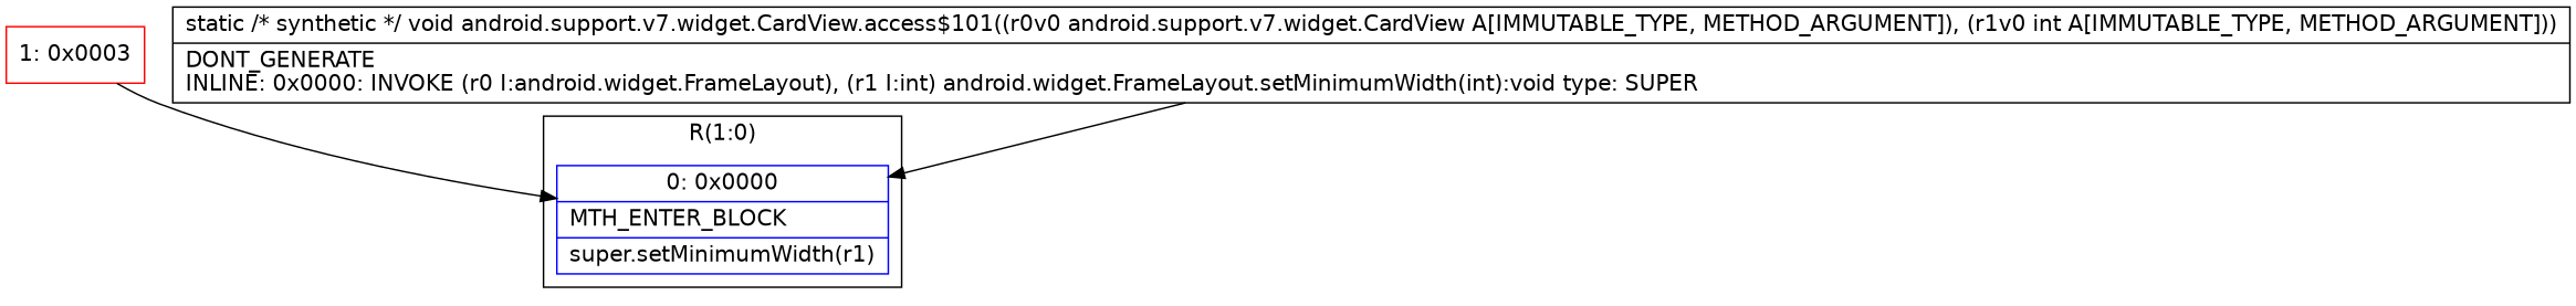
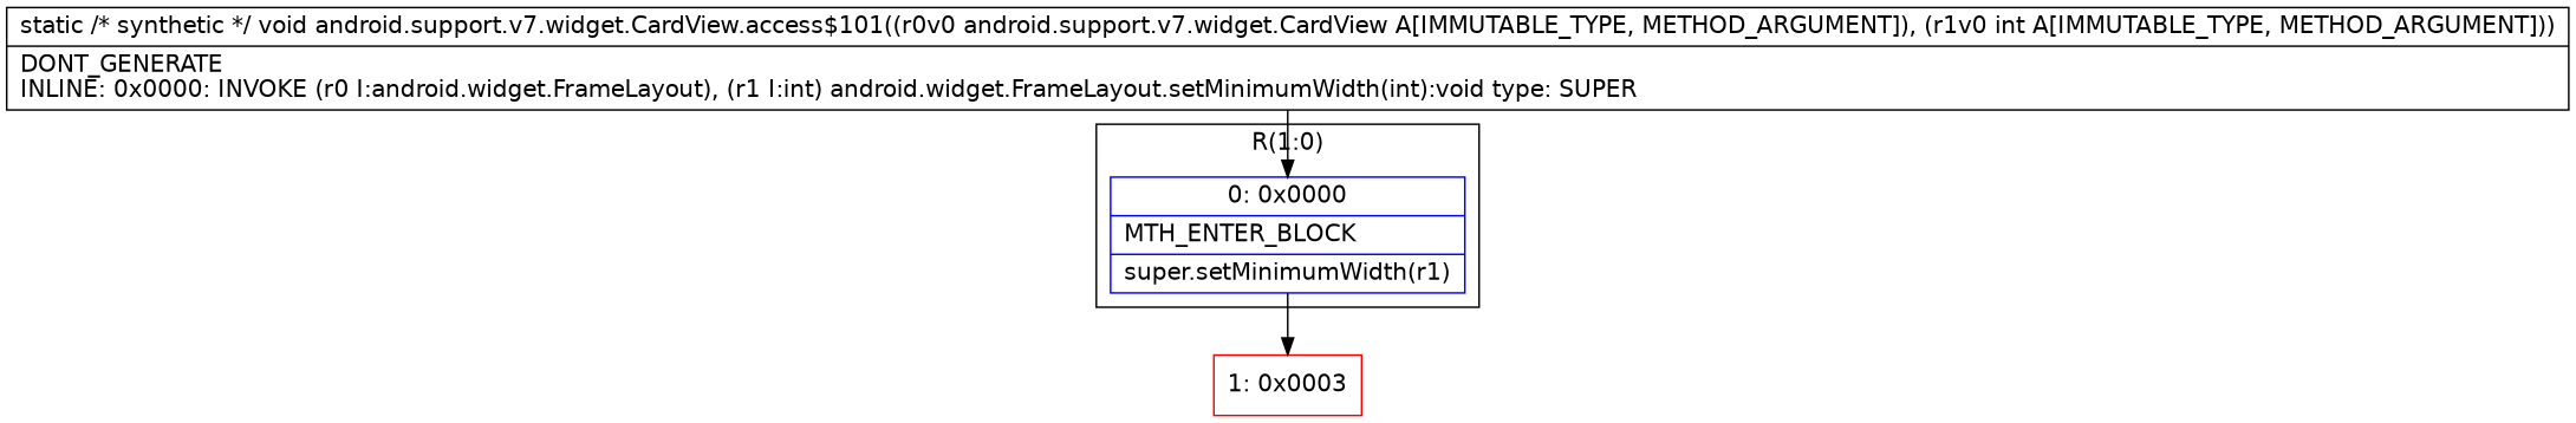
  digraph {
    fontname="DejaVu Sans"
    node [shape=record fontname="DejaVu Sans"]
    edge [fontname="DejaVu Sans"]
    n1 [color=blue label="{0\:\ 0x0000|MTH_ENTER_BLOCK\l|super.setMinimumWidth(r1)\l}"]
    n2 [color=red label="{1\:\ 0x0003}"]
    n3 [label="{static \/* synthetic *\/ void android.support.v7.widget.CardView.access$101((r0v0 android.support.v7.widget.CardView A[IMMUTABLE_TYPE, METHOD_ARGUMENT]), (r1v0 int A[IMMUTABLE_TYPE, METHOD_ARGUMENT]))  | DONT_GENERATE\lINLINE: 0x0000: INVOKE  (r0 I:android.widget.FrameLayout), (r1 I:int) android.widget.FrameLayout.setMinimumWidth(int):void type: SUPER\l}"]
    subgraph cluster_1 {
      label="R(1:0)"
      n1
    }
-   n2 -> n1
+   n1 -> n2
    n3 -> n1
  }
